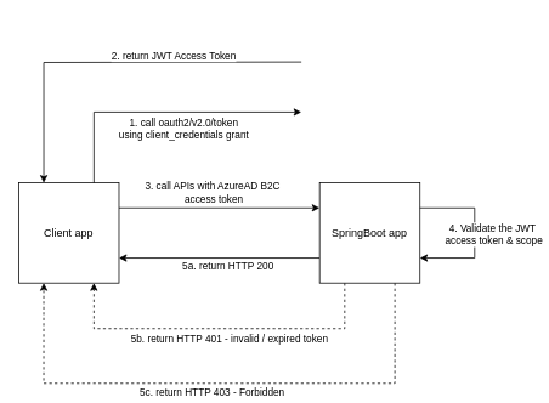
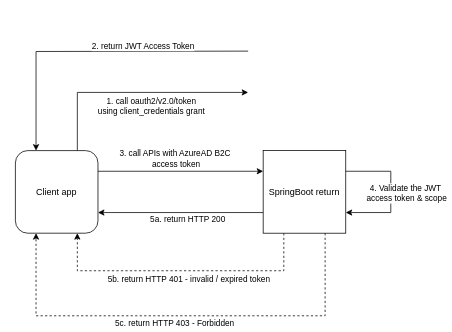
  <mxCell id="0" />
  <mxCell id="1" parent="0" />
  <mxCell id="2" style="edgeStyle=orthogonalEdgeStyle;rounded=0;orthogonalLoop=1;jettySize=auto;html=1;exitX=1;exitY=0.25;exitDx=0;exitDy=0;entryX=0;entryY=0.25;entryDx=0;entryDy=0;" parent="1" source="4" target="13" edge="1"><mxGeometry relative="1" as="geometry" /></mxCell>
  <mxCell id="3" value="3. call APIs with AzureAD B2C&amp;nbsp;&lt;br&gt;access token" style="edgeLabel;html=1;align=center;verticalAlign=middle;resizable=0;points=[];" parent="2" vertex="1" connectable="0"><mxGeometry x="-0.064" y="2" relative="1" as="geometry"><mxPoint y="-15" as="offset" /></mxGeometry></mxCell>
- <mxCell id="4" value="Client app" style="whiteSpace=wrap;html=1;aspect=fixed;" parent="1" vertex="1"><mxGeometry x="20" y="200" width="110" height="110" as="geometry" /></mxCell>
+ <mxCell id="4" value="Client app" style="whiteSpace=wrap;html=1;aspect=fixed;rounded=1;" parent="1" vertex="1"><mxGeometry x="20" y="200" width="110" height="110" as="geometry" /></mxCell>
  <mxCell id="5" style="edgeStyle=orthogonalEdgeStyle;rounded=0;orthogonalLoop=1;jettySize=auto;html=1;exitX=0.75;exitY=0;exitDx=0;exitDy=0;entryX=0;entryY=0.75;entryDx=0;entryDy=0;entryPerimeter=0;" parent="1" source="4" edge="1"><mxGeometry relative="1" as="geometry"><mxPoint x="330" y="122.5" as="targetPoint" /><Array as="points"><mxPoint x="103" y="123" /></Array></mxGeometry></mxCell>
  <mxCell id="6" value="1. call&amp;nbsp;oauth2/v2.0/token&lt;br&gt;using&amp;nbsp;client_credentials grant" style="edgeLabel;html=1;align=center;verticalAlign=middle;resizable=0;points=[];" parent="5" vertex="1" connectable="0"><mxGeometry x="0.147" y="-2" relative="1" as="geometry"><mxPoint y="16" as="offset" /></mxGeometry></mxCell>
  <mxCell id="7" value="2. return JWT Access Token" style="edgeStyle=orthogonalEdgeStyle;rounded=0;orthogonalLoop=1;jettySize=auto;html=1;exitX=0;exitY=0.25;exitDx=0;exitDy=0;entryX=0.25;entryY=0;entryDx=0;entryDy=0;exitPerimeter=0;" parent="1" target="4" edge="1"><mxGeometry x="-0.325" y="-7" relative="1" as="geometry"><mxPoint as="offset" /><mxPoint x="330" y="67.5" as="sourcePoint" /></mxGeometry></mxCell>
  <mxCell id="8" style="edgeStyle=orthogonalEdgeStyle;rounded=0;orthogonalLoop=1;jettySize=auto;html=1;exitX=0;exitY=0.75;exitDx=0;exitDy=0;entryX=1;entryY=0.75;entryDx=0;entryDy=0;" parent="1" source="13" target="4" edge="1"><mxGeometry relative="1" as="geometry" /></mxCell>
  <mxCell id="9" value="5a. return HTTP 200&amp;nbsp;" style="edgeLabel;html=1;align=center;verticalAlign=middle;resizable=0;points=[];" parent="8" vertex="1" connectable="0"><mxGeometry x="0.109" y="-2" relative="1" as="geometry"><mxPoint x="22" y="10" as="offset" /></mxGeometry></mxCell>
  <mxCell id="10" style="edgeStyle=orthogonalEdgeStyle;rounded=0;orthogonalLoop=1;jettySize=auto;html=1;exitX=0.25;exitY=1;exitDx=0;exitDy=0;entryX=0.75;entryY=1;entryDx=0;entryDy=0;dashed=1;" parent="1" source="13" target="4" edge="1"><mxGeometry relative="1" as="geometry"><Array as="points"><mxPoint x="378" y="360" /><mxPoint x="103" y="360" /></Array></mxGeometry></mxCell>
  <mxCell id="11" value="5b. return HTTP 401 - invalid / expired token" style="edgeLabel;html=1;align=center;verticalAlign=middle;resizable=0;points=[];" parent="10" vertex="1" connectable="0"><mxGeometry x="0.133" y="-3" relative="1" as="geometry"><mxPoint x="35" y="13" as="offset" /></mxGeometry></mxCell>
  <mxCell id="12" value="5c. return HTTP 403 - Forbidden" style="edgeStyle=orthogonalEdgeStyle;rounded=0;orthogonalLoop=1;jettySize=auto;html=1;exitX=0.75;exitY=1;exitDx=0;exitDy=0;entryX=0.25;entryY=1;entryDx=0;entryDy=0;dashed=1;" parent="1" source="13" target="4" edge="1"><mxGeometry x="0.033" y="10" relative="1" as="geometry"><Array as="points"><mxPoint x="433" y="420" /><mxPoint x="48" y="420" /></Array><mxPoint x="1" as="offset" /></mxGeometry></mxCell>
- <mxCell id="13" value="SpringBoot app" style="whiteSpace=wrap;html=1;aspect=fixed;" parent="1" vertex="1"><mxGeometry x="350" y="200" width="110" height="110" as="geometry" /></mxCell>
+ <mxCell id="13" value="SpringBoot return" style="whiteSpace=wrap;html=1;aspect=fixed;" parent="1" vertex="1"><mxGeometry x="350" y="200" width="110" height="110" as="geometry" /></mxCell>
  <mxCell id="14" style="edgeStyle=orthogonalEdgeStyle;rounded=0;orthogonalLoop=1;jettySize=auto;html=1;exitX=1;exitY=0.25;exitDx=0;exitDy=0;entryX=1;entryY=0.75;entryDx=0;entryDy=0;" parent="1" source="13" target="13" edge="1"><mxGeometry relative="1" as="geometry"><Array as="points"><mxPoint x="520" y="228" /><mxPoint x="520" y="283" /></Array></mxGeometry></mxCell>
  <mxCell id="15" value="4. Validate the JWT&amp;nbsp;&lt;br&gt;access token &amp;amp; scope" style="edgeLabel;html=1;align=center;verticalAlign=middle;resizable=0;points=[];" parent="14" vertex="1" connectable="0"><mxGeometry x="-0.114" y="1" relative="1" as="geometry"><mxPoint x="19" y="11" as="offset" /></mxGeometry></mxCell>
  <mxCell id="16" value="" style="shape=image;verticalLabelPosition=bottom;labelBackgroundColor=default;verticalAlign=top;aspect=fixed;imageAspect=0;image=https://res.cloudinary.com/endpoint-systems/image/upload/v1605141522/azure-ad-b2c_fkjvpj.png;" vertex="1" parent="1"><mxGeometry x="290" y="20" width="290" height="152.25" as="geometry" /></mxCell>
